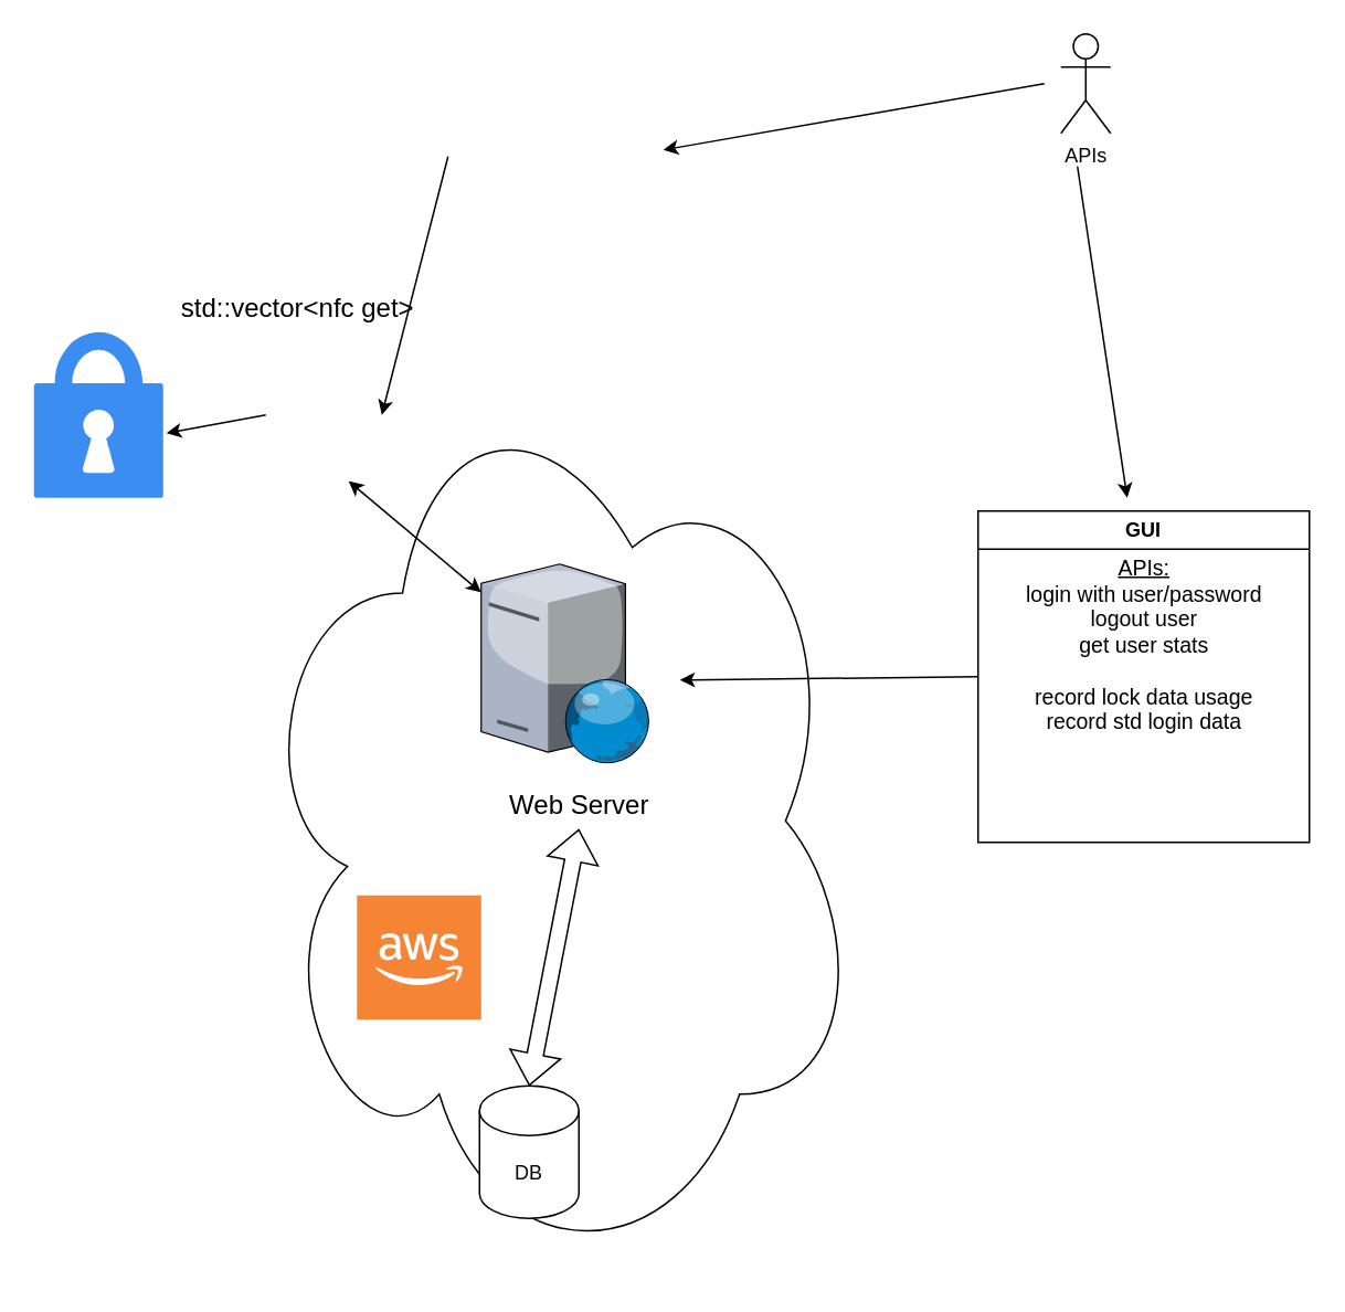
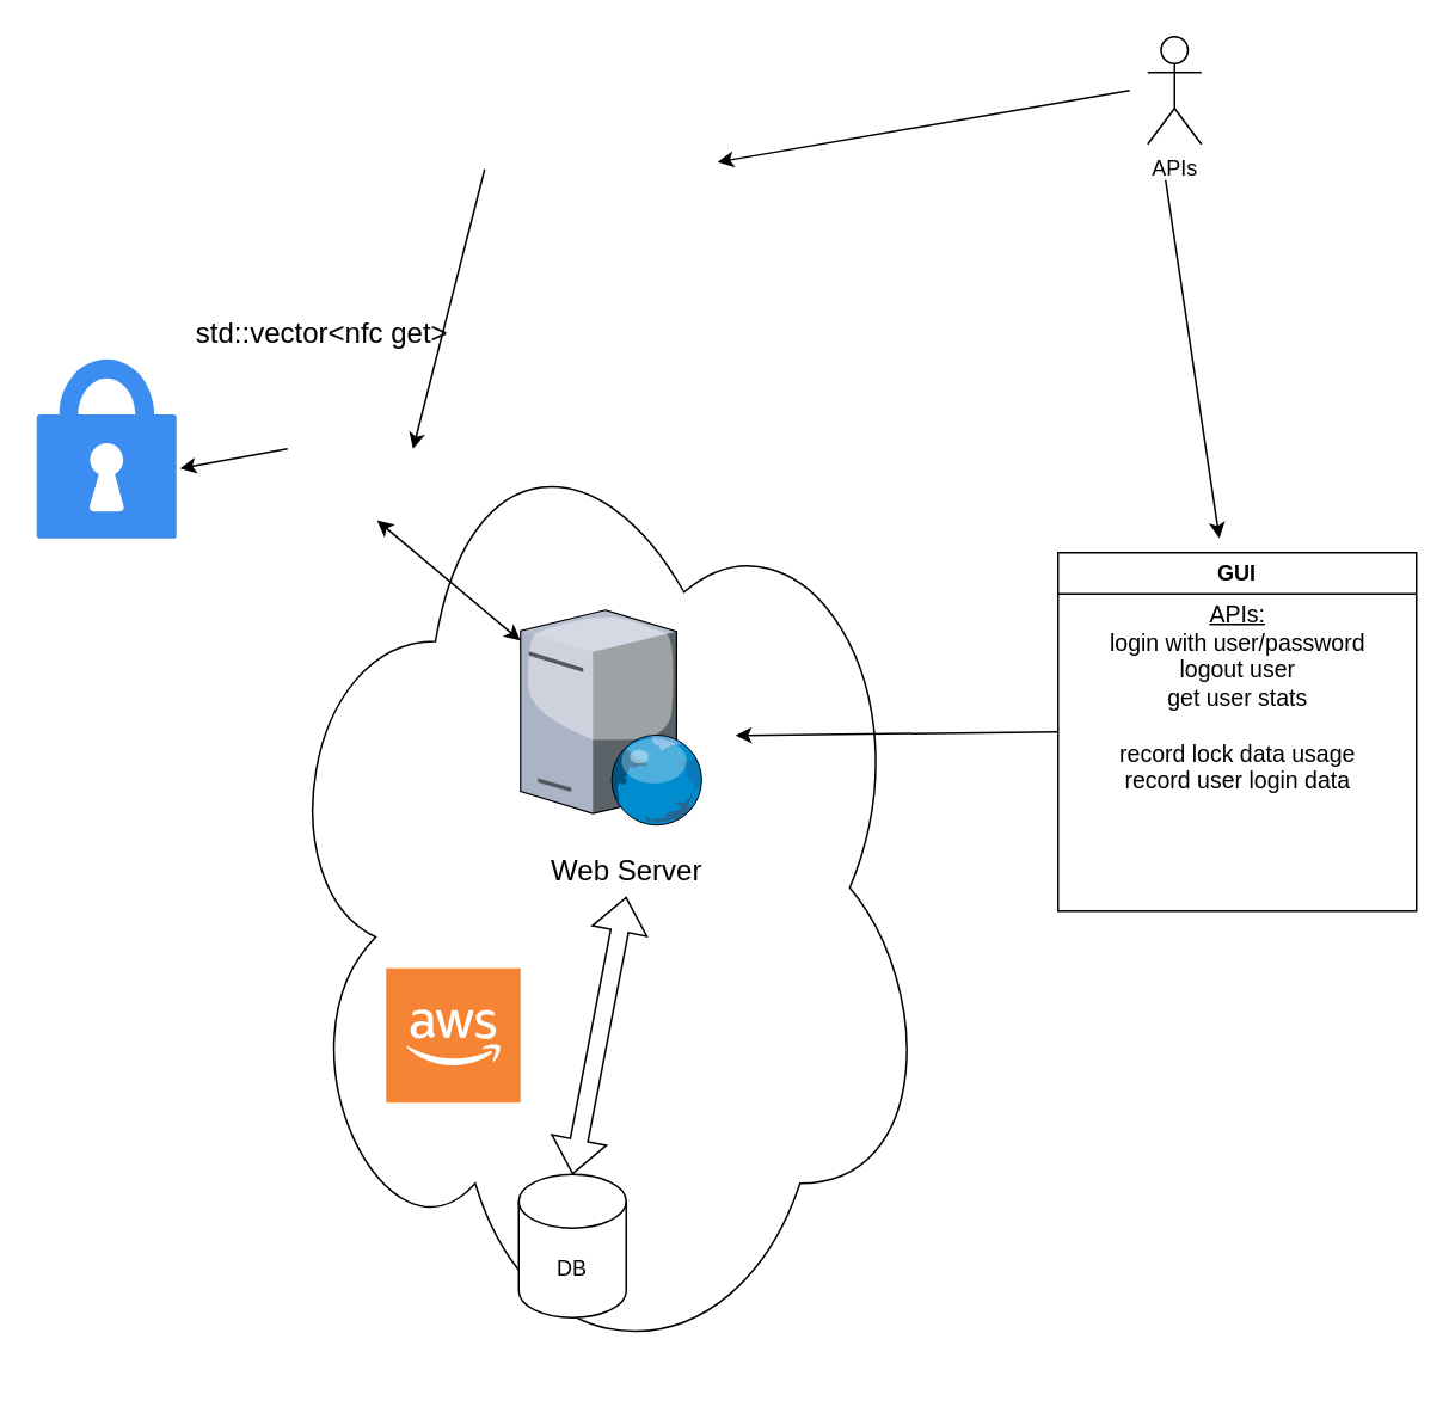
  <mxCell id="0" />
  <mxCell id="1" parent="0" />
  <mxCell id="2" value="" style="ellipse;shape=cloud;whiteSpace=wrap;html=1;" parent="1" vertex="1"><mxGeometry x="150" y="220" width="370" height="550" as="geometry" /></mxCell>
  <mxCell id="3" value="" style="sketch=0;html=1;aspect=fixed;strokeColor=none;shadow=0;fillColor=#3B8DF1;verticalAlign=top;labelPosition=center;verticalLabelPosition=bottom;shape=mxgraph.gcp2.lock" parent="1" vertex="1"><mxGeometry x="20" y="200" width="78" height="100" as="geometry" /></mxCell>
  <mxCell id="4" value="" style="shape=image;html=1;verticalAlign=top;verticalLabelPosition=bottom;labelBackgroundColor=#ffffff;imageAspect=0;aspect=fixed;image=https://cdn1.iconfinder.com/data/icons/smartphone-signal-5g-trading/64/Smartphone_NFC-128.png" parent="1" vertex="1"><mxGeometry x="270" y="30" width="128" height="128" as="geometry" /></mxCell>
  <mxCell id="5" value="" style="verticalLabelPosition=bottom;sketch=0;aspect=fixed;html=1;verticalAlign=top;strokeColor=none;align=center;outlineConnect=0;shape=mxgraph.citrix.web_server;" parent="1" vertex="1"><mxGeometry x="290" y="340" width="102" height="120" as="geometry" /></mxCell>
  <mxCell id="6" value="" style="shape=image;html=1;verticalAlign=top;verticalLabelPosition=bottom;labelBackgroundColor=#ffffff;imageAspect=0;aspect=fixed;image=https://cdn2.iconfinder.com/data/icons/electronic-13/480/3-electronic-arduino-chipset-icon-2-128.png" parent="1" vertex="1"><mxGeometry x="130" y="190" width="118" height="118" as="geometry" /></mxCell>
  <mxCell id="7" value="" style="endArrow=classic;html=1;rounded=0;exitX=0;exitY=0.5;exitDx=0;exitDy=0;" parent="1" source="4" edge="1"><mxGeometry width="50" height="50" relative="1" as="geometry"><mxPoint x="130" y="460" as="sourcePoint" /><mxPoint x="230" y="250" as="targetPoint" /></mxGeometry></mxCell>
  <mxCell id="8" value="" style="endArrow=classic;html=1;rounded=0;entryX=1.026;entryY=0.61;entryDx=0;entryDy=0;entryPerimeter=0;exitX=0.254;exitY=0.508;exitDx=0;exitDy=0;exitPerimeter=0;" parent="1" source="6" target="3" edge="1"><mxGeometry width="50" height="50" relative="1" as="geometry"><mxPoint x="190" y="410" as="sourcePoint" /><mxPoint x="240" y="360" as="targetPoint" /></mxGeometry></mxCell>
  <mxCell id="9" value="&lt;font style=&quot;font-size: 16px;&quot;&gt;std::vector&amp;lt;nfc get&amp;gt;&lt;/font&gt;" style="text;strokeColor=none;align=center;fillColor=none;html=1;verticalAlign=middle;whiteSpace=wrap;rounded=0;" parent="1" vertex="1"><mxGeometry x="50" y="170" width="259" height="30" as="geometry" /></mxCell>
  <mxCell id="10" value="&lt;font style=&quot;font-size: 16px;&quot;&gt;Web Server&lt;/font&gt;" style="text;strokeColor=none;align=center;fillColor=none;html=1;verticalAlign=middle;whiteSpace=wrap;rounded=0;" parent="1" vertex="1"><mxGeometry x="219.5" y="470" width="259" height="30" as="geometry" /></mxCell>
  <mxCell id="11" value="GUI" style="swimlane;whiteSpace=wrap;html=1;" parent="1" vertex="1"><mxGeometry x="590" y="308" width="200" height="200" as="geometry" /></mxCell>
- <mxCell id="12" value="&lt;font style=&quot;font-size: 13px;&quot;&gt;&lt;u&gt;APIs:&lt;/u&gt;&lt;/font&gt;&lt;div style=&quot;font-size: 13px;&quot;&gt;&lt;font style=&quot;font-size: 13px;&quot;&gt;login with user/password&lt;/font&gt;&lt;/div&gt;&lt;div style=&quot;font-size: 13px;&quot;&gt;&lt;font style=&quot;font-size: 13px;&quot;&gt;logout user&lt;/font&gt;&lt;/div&gt;&lt;div style=&quot;font-size: 13px;&quot;&gt;&lt;font style=&quot;font-size: 13px;&quot;&gt;get user stats&lt;/font&gt;&lt;/div&gt;&lt;div style=&quot;font-size: 13px;&quot;&gt;&lt;font style=&quot;font-size: 13px;&quot;&gt;&lt;br&gt;&lt;/font&gt;&lt;/div&gt;&lt;div style=&quot;font-size: 13px;&quot;&gt;&lt;font style=&quot;font-size: 13px;&quot;&gt;record lock data usage&lt;/font&gt;&lt;/div&gt;&lt;div style=&quot;font-size: 13px;&quot;&gt;&lt;font style=&quot;font-size: 13px;&quot;&gt;record std login data&lt;/font&gt;&lt;/div&gt;" style="text;strokeColor=none;align=center;fillColor=none;html=1;verticalAlign=middle;whiteSpace=wrap;rounded=0;" parent="11" vertex="1"><mxGeometry x="5.5" y="-8" width="189" height="178" as="geometry" /></mxCell>
+ <mxCell id="12" value="&lt;font style=&quot;font-size: 13px;&quot;&gt;&lt;u&gt;APIs:&lt;/u&gt;&lt;/font&gt;&lt;div style=&quot;font-size: 13px;&quot;&gt;&lt;font style=&quot;font-size: 13px;&quot;&gt;login with user/password&lt;/font&gt;&lt;/div&gt;&lt;div style=&quot;font-size: 13px;&quot;&gt;&lt;font style=&quot;font-size: 13px;&quot;&gt;logout user&lt;/font&gt;&lt;/div&gt;&lt;div style=&quot;font-size: 13px;&quot;&gt;&lt;font style=&quot;font-size: 13px;&quot;&gt;get user stats&lt;/font&gt;&lt;/div&gt;&lt;div style=&quot;font-size: 13px;&quot;&gt;&lt;font style=&quot;font-size: 13px;&quot;&gt;&lt;br&gt;&lt;/font&gt;&lt;/div&gt;&lt;div style=&quot;font-size: 13px;&quot;&gt;&lt;font style=&quot;font-size: 13px;&quot;&gt;record lock data usage&lt;/font&gt;&lt;/div&gt;&lt;div style=&quot;font-size: 13px;&quot;&gt;&lt;font style=&quot;font-size: 13px;&quot;&gt;record user login data&lt;/font&gt;&lt;/div&gt;" style="text;strokeColor=none;align=center;fillColor=none;html=1;verticalAlign=middle;whiteSpace=wrap;rounded=0;" parent="11" vertex="1"><mxGeometry x="5.5" y="-8" width="189" height="178" as="geometry" /></mxCell>
  <mxCell id="13" value="" style="endArrow=classic;html=1;rounded=0;exitX=0;exitY=0.5;exitDx=0;exitDy=0;" parent="1" source="11" edge="1"><mxGeometry width="50" height="50" relative="1" as="geometry"><mxPoint x="420" y="640" as="sourcePoint" /><mxPoint x="410" y="410" as="targetPoint" /></mxGeometry></mxCell>
  <mxCell id="14" value="APIs" style="shape=umlActor;verticalLabelPosition=bottom;verticalAlign=top;html=1;outlineConnect=0;" parent="1" vertex="1"><mxGeometry x="640" y="20" width="30" height="60" as="geometry" /></mxCell>
  <mxCell id="15" value="" style="endArrow=classic;html=1;rounded=0;" parent="1" edge="1"><mxGeometry width="50" height="50" relative="1" as="geometry"><mxPoint x="650" y="100" as="sourcePoint" /><mxPoint x="680" y="300" as="targetPoint" /></mxGeometry></mxCell>
  <mxCell id="16" value="" style="endArrow=classic;html=1;rounded=0;" parent="1" edge="1"><mxGeometry width="50" height="50" relative="1" as="geometry"><mxPoint x="630" y="50" as="sourcePoint" /><mxPoint x="400" y="90" as="targetPoint" /></mxGeometry></mxCell>
  <mxCell id="17" value="DB" style="shape=cylinder3;whiteSpace=wrap;html=1;boundedLbl=1;backgroundOutline=1;size=15;" parent="1" vertex="1"><mxGeometry x="289" y="655" width="60" height="80" as="geometry" /></mxCell>
  <mxCell id="18" value="" style="shape=flexArrow;endArrow=classic;startArrow=classic;html=1;rounded=0;entryX=0.5;entryY=1;entryDx=0;entryDy=0;exitX=0.5;exitY=0;exitDx=0;exitDy=0;exitPerimeter=0;" parent="1" source="17" target="10" edge="1"><mxGeometry width="100" height="100" relative="1" as="geometry"><mxPoint x="120" y="630" as="sourcePoint" /><mxPoint x="220" y="530" as="targetPoint" /></mxGeometry></mxCell>
  <mxCell id="19" value="" style="outlineConnect=0;dashed=0;verticalLabelPosition=bottom;verticalAlign=top;align=center;html=1;shape=mxgraph.aws3.cloud_2;fillColor=#F58534;gradientColor=none;" parent="1" vertex="1"><mxGeometry x="215" y="540" width="75" height="75" as="geometry" /></mxCell>
  <mxCell id="20" value="" style="endArrow=classic;startArrow=classic;html=1;rounded=0;entryX=0.678;entryY=0.847;entryDx=0;entryDy=0;entryPerimeter=0;" edge="1" parent="1" source="5" target="6"><mxGeometry width="50" height="50" relative="1" as="geometry"><mxPoint x="150" y="410" as="sourcePoint" /><mxPoint x="200" y="360" as="targetPoint" /></mxGeometry></mxCell>
